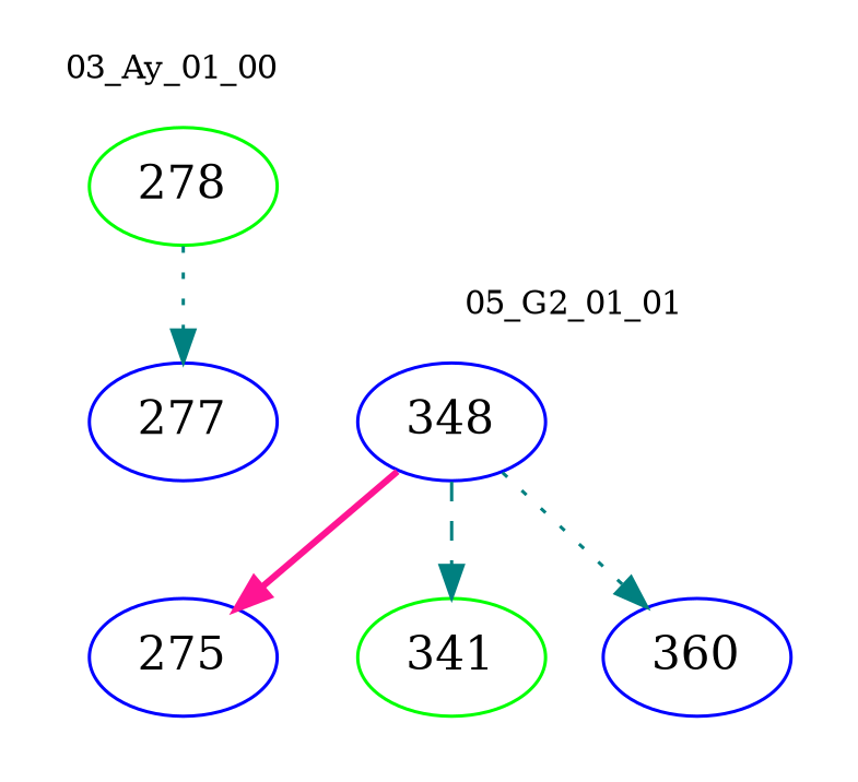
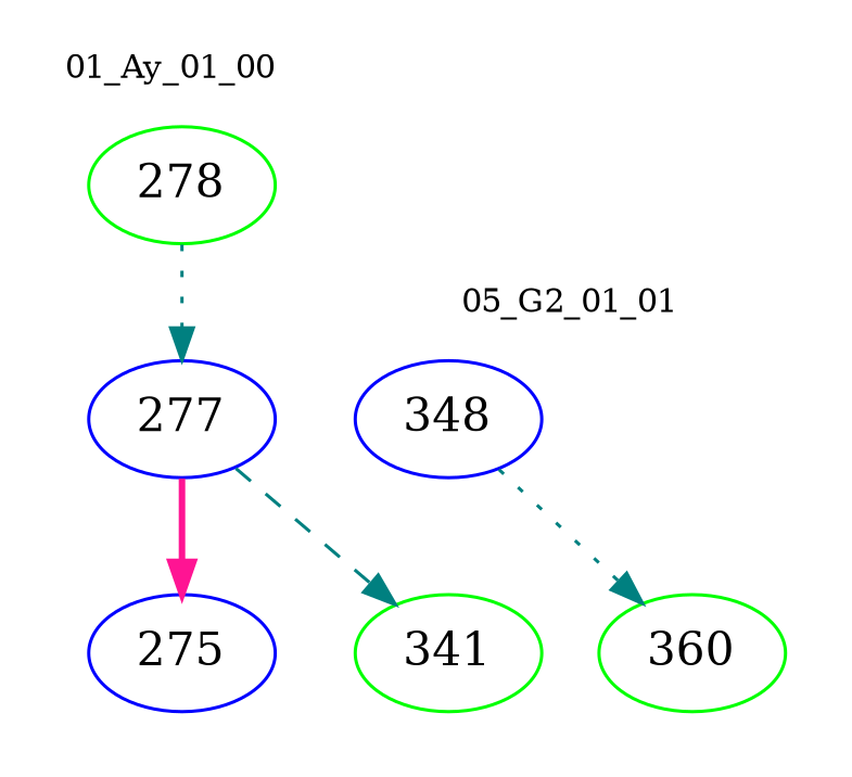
  digraph {
    node [color=blue]
    edge [color=teal style=dotted]
    n1 [label=277]
    n2 [label=275]
    n3 [color=green label=278]
    n4 [label=348]
    n5 [color=green label=341]
-   n6 [label=360]
+   n6 [color=green label=360]
    subgraph cluster_1 {
      color=white
      fontsize=10
-     label="03_Ay_01_00"
+     label="01_Ay_01_00"
      n1
      n2
      n3
    }
    subgraph cluster_2 {
      color=white
      fontsize=10
      label="05_G2_01_01"
      n4
      n5
      n6
    }
-   n4 -> n2 [color=deeppink style=bold]
+   n1 -> n2 [color=deeppink style=bold]
    n3 -> n1
-   n4 -> n5 [style=dashed]
+   n1 -> n5 [style=dashed]
    n4 -> n6
  }
